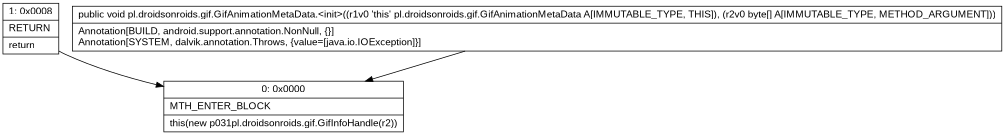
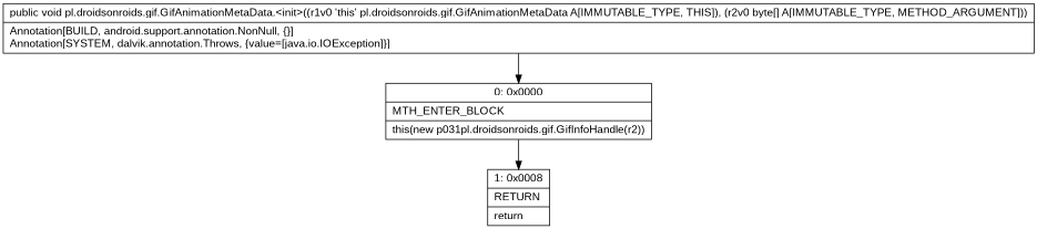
  digraph {
    fontname="Liberation Sans"
    node [shape=record fontname="Liberation Sans"]
    edge [fontname="Liberation Sans"]
    n1 [label="{0\:\ 0x0000|MTH_ENTER_BLOCK\l|this(new p031pl.droidsonroids.gif.GifInfoHandle(r2))\l}"]
    n2 [label="{1\:\ 0x0008|RETURN\l|return\l}"]
    n3 [label="{public void pl.droidsonroids.gif.GifAnimationMetaData.\<init\>((r1v0 'this' pl.droidsonroids.gif.GifAnimationMetaData A[IMMUTABLE_TYPE, THIS]), (r2v0 byte[] A[IMMUTABLE_TYPE, METHOD_ARGUMENT]))  | Annotation[BUILD, android.support.annotation.NonNull, \{\}]\lAnnotation[SYSTEM, dalvik.annotation.Throws, \{value=[java.io.IOException]\}]\l}"]
-   n2 -> n1
+   n1 -> n2
    n3 -> n1
  }
